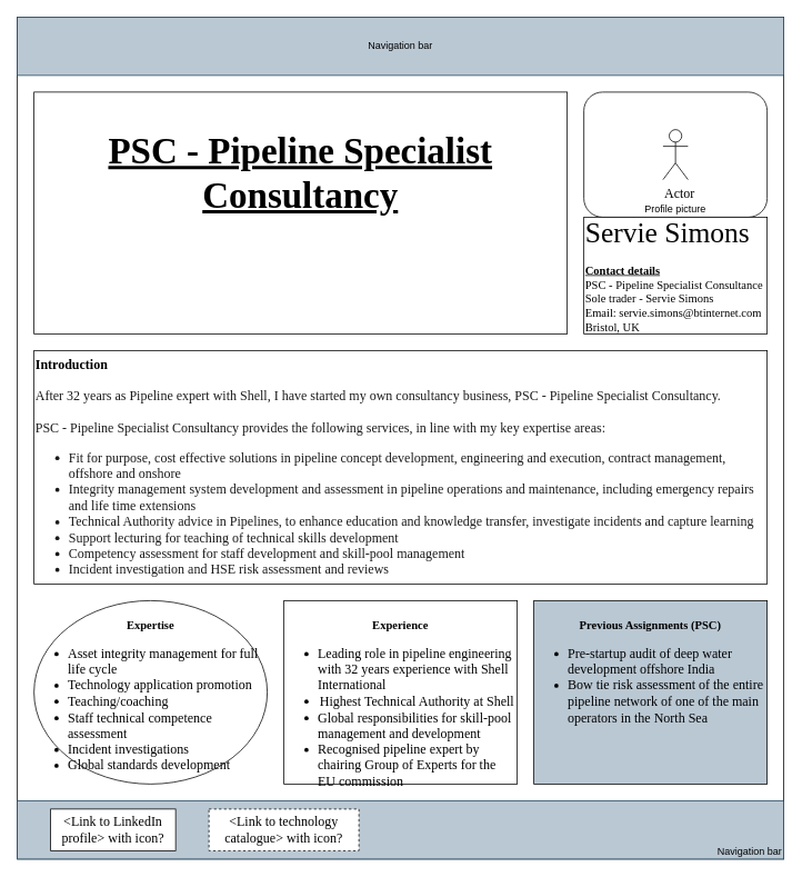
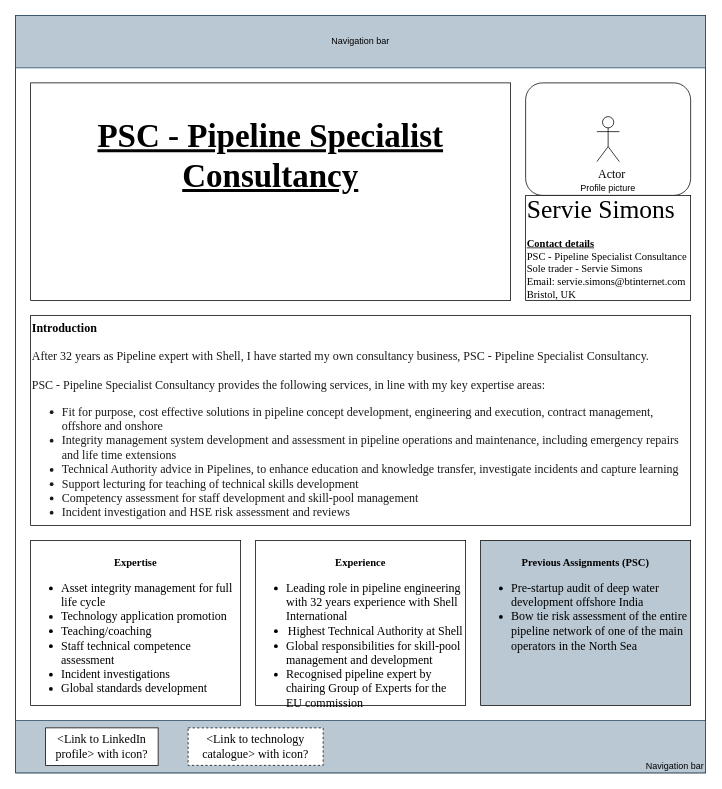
  <mxCell id="0" />
  <mxCell id="1" parent="0" />
  <mxCell id="2" value="" style="rounded=0;whiteSpace=wrap;html=1;imageWidth=920;imageHeight=1080;" vertex="1" parent="1"><mxGeometry y="20" width="920" height="1010" as="geometry" x="20" /></mxCell>
  <mxCell id="3" value="Profile picture" style="rounded=1;whiteSpace=wrap;html=1;align=center;verticalAlign=bottom;" vertex="1" parent="1"><mxGeometry x="700" y="110" width="220" height="150" as="geometry" /></mxCell>
  <mxCell id="4" value="Navigation bar" style="rounded=0;whiteSpace=wrap;html=1;fillColor=#bac8d3;strokeColor=#23445d;" vertex="1" parent="1"><mxGeometry y="20" width="920" height="70" as="geometry" x="20" /></mxCell>
  <mxCell id="5" value="&lt;font style=&quot;font-size: 44px&quot;&gt;&lt;u style=&quot;font-weight: bold&quot;&gt;PSC - Pipeline Specialist Consultancy&lt;/u&gt;&lt;br&gt;&lt;br&gt;&lt;/font&gt;&lt;blockquote style=&quot;margin: 0 0 0 40px ; border: none ; padding: 0px&quot;&gt;&lt;font style=&quot;font-size: 34px&quot;&gt;&lt;div style=&quot;text-align: left&quot;&gt;&lt;br&gt;&lt;/div&gt;&lt;/font&gt;&lt;/blockquote&gt;" style="rounded=0;whiteSpace=wrap;html=1;fontFamily=Times New Roman;" vertex="1" parent="1"><mxGeometry x="40" y="110" width="640" height="290" as="geometry" /></mxCell>
  <mxCell id="6" value="&lt;h3 style=&quot;font-family: &amp;#34;times new roman&amp;#34;&quot;&gt;Experience&lt;/h3&gt;&lt;ul style=&quot;font-family: &amp;#34;times new roman&amp;#34; ; font-size: medium&quot;&gt;&lt;li style=&quot;text-align: left&quot;&gt;&lt;span&gt;Leading role in pipeline engineering with 32 years experience with Shell International&amp;nbsp;&lt;/span&gt;&lt;br&gt;&lt;/li&gt;&lt;li&gt;Highest Technical Authority at Shell&lt;/li&gt;&lt;li style=&quot;text-align: left&quot;&gt;Global responsibilities for skill-pool management and development&lt;/li&gt;&lt;li style=&quot;text-align: left&quot;&gt;Recognised pipeline expert by chairing Group of Experts for the EU commission&lt;/li&gt;&lt;/ul&gt;" style="rounded=0;whiteSpace=wrap;html=1;verticalAlign=top;" vertex="1" parent="1"><mxGeometry x="340" y="720" width="280" height="220" as="geometry" /></mxCell>
  <mxCell id="7" value="&lt;h3 style=&quot;font-family: &amp;#34;times new roman&amp;#34;&quot;&gt;Previous Assignments (PSC)&lt;/h3&gt;&lt;div&gt;&lt;ul style=&quot;font-family: &amp;#34;times new roman&amp;#34; ; font-size: medium&quot;&gt;&lt;li style=&quot;text-align: left&quot;&gt;Pre-startup audit of deep water development offshore India&lt;/li&gt;&lt;li style=&quot;text-align: left&quot;&gt;Bow tie risk assessment of the entire pipeline network of one of the main operators in the North Sea&lt;/li&gt;&lt;/ul&gt;&lt;/div&gt;" style="rounded=0;whiteSpace=wrap;html=1;verticalAlign=top;fillColor=#bac8d3;" vertex="1" parent="1"><mxGeometry x="640" y="720" width="280" height="220" as="geometry" /></mxCell>
- <mxCell id="8" value="&lt;h3 style=&quot;font-family: &amp;#34;times new roman&amp;#34;&quot;&gt;Expertise&lt;/h3&gt;&lt;ul style=&quot;font-family: &amp;#34;times new roman&amp;#34; ; font-size: medium&quot;&gt;&lt;li style=&quot;text-align: left&quot;&gt;Asset integrity management for full life cycle&lt;/li&gt;&lt;li style=&quot;text-align: left&quot;&gt;Technology application promotion&lt;/li&gt;&lt;li style=&quot;text-align: left&quot;&gt;Teaching/coaching&lt;/li&gt;&lt;li style=&quot;text-align: left&quot;&gt;Staff technical competence assessment&lt;/li&gt;&lt;li style=&quot;text-align: left&quot;&gt;Incident investigations&lt;/li&gt;&lt;li style=&quot;text-align: left&quot;&gt;Global standards development&lt;/li&gt;&lt;/ul&gt;" style="ellipse;whiteSpace=wrap;html=1;verticalAlign=top;" vertex="1" parent="1"><mxGeometry x="40" y="720" width="280" height="220" as="geometry" /></mxCell>
+ <mxCell id="8" value="&lt;h3 style=&quot;font-family: &amp;#34;times new roman&amp;#34;&quot;&gt;Expertise&lt;/h3&gt;&lt;ul style=&quot;font-family: &amp;#34;times new roman&amp;#34; ; font-size: medium&quot;&gt;&lt;li style=&quot;text-align: left&quot;&gt;Asset integrity management for full life cycle&lt;/li&gt;&lt;li style=&quot;text-align: left&quot;&gt;Technology application promotion&lt;/li&gt;&lt;li style=&quot;text-align: left&quot;&gt;Teaching/coaching&lt;/li&gt;&lt;li style=&quot;text-align: left&quot;&gt;Staff technical competence assessment&lt;/li&gt;&lt;li style=&quot;text-align: left&quot;&gt;Incident investigations&lt;/li&gt;&lt;li style=&quot;text-align: left&quot;&gt;Global standards development&lt;/li&gt;&lt;/ul&gt;" style="rounded=0;whiteSpace=wrap;html=1;verticalAlign=top;" vertex="1" parent="1"><mxGeometry x="40" y="720" width="280" height="220" as="geometry" /></mxCell>
  <mxCell id="9" value="Navigation bar" style="rounded=0;whiteSpace=wrap;html=1;align=right;verticalAlign=bottom;fillColor=#bac8d3;strokeColor=#23445d;" vertex="1" parent="1"><mxGeometry y="960" width="920" height="70" as="geometry" x="20" /></mxCell>
  <mxCell id="10" value="&lt;font style=&quot;font-size: 16px&quot;&gt;Introduction&lt;br&gt;&lt;span style=&quot;font-weight: 400&quot;&gt;&lt;br&gt;&lt;/span&gt;&lt;span class=&quot;lt-line-clamp__raw-line&quot; style=&quot;box-sizing: inherit ; margin: 0px ; padding: 0px ; border: 0px ; vertical-align: baseline ; background: rgb(255 , 255 , 255) ; outline: 0px ; color: rgba(0 , 0 , 0 , 0.9) ; font-weight: 400&quot;&gt;After 32 years as Pipeline expert with Shell, I have started my own consultancy business, PSC - Pipeline Specialist Consultancy.&amp;nbsp;&lt;br&gt;&lt;br&gt;PSC - Pipeline Specialist Consultancy provides the following services, in line with my key expertise areas:&lt;br&gt;&lt;ul&gt;&lt;li&gt;&lt;font style=&quot;font-size: 16px&quot;&gt;&lt;span class=&quot;lt-line-clamp__raw-line&quot; style=&quot;box-sizing: inherit ; margin: 0px ; padding: 0px ; border: 0px ; vertical-align: baseline ; background: rgb(255 , 255 , 255) ; outline: 0px ; color: rgba(0 , 0 , 0 , 0.9) ; font-weight: 400&quot;&gt;Fit for purpose, cost effective solutions in pipeline concept development, engineering and execution, contract management, offshore and onshore&lt;/span&gt;&lt;/font&gt;&lt;/li&gt;&lt;li&gt;&lt;font style=&quot;font-size: 16px&quot;&gt;&lt;span class=&quot;lt-line-clamp__raw-line&quot; style=&quot;box-sizing: inherit ; margin: 0px ; padding: 0px ; border: 0px ; vertical-align: baseline ; background: rgb(255 , 255 , 255) ; outline: 0px ; color: rgba(0 , 0 , 0 , 0.9) ; font-weight: 400&quot;&gt;Integrity management system development and assessment in pipeline operations and maintenance, including emergency repairs and life time extensions&lt;/span&gt;&lt;/font&gt;&lt;/li&gt;&lt;li&gt;&lt;font style=&quot;font-size: 16px&quot;&gt;&lt;span class=&quot;lt-line-clamp__raw-line&quot; style=&quot;box-sizing: inherit ; margin: 0px ; padding: 0px ; border: 0px ; vertical-align: baseline ; background: rgb(255 , 255 , 255) ; outline: 0px ; color: rgba(0 , 0 , 0 , 0.9) ; font-weight: 400&quot;&gt;Technical Authority advice in Pipelines, to enhance education and knowledge transfer, investigate incidents and capture learning&lt;/span&gt;&lt;/font&gt;&lt;/li&gt;&lt;li&gt;&lt;font style=&quot;font-size: 16px&quot;&gt;&lt;span class=&quot;lt-line-clamp__raw-line&quot; style=&quot;box-sizing: inherit ; margin: 0px ; padding: 0px ; border: 0px ; vertical-align: baseline ; background: rgb(255 , 255 , 255) ; outline: 0px ; color: rgba(0 , 0 , 0 , 0.9) ; font-weight: 400&quot;&gt;Support lecturing for teaching of technical skills development&lt;/span&gt;&lt;/font&gt;&lt;/li&gt;&lt;li&gt;Competency assessment for staff development and skill-pool management&lt;/li&gt;&lt;li&gt;Incident investigation and HSE risk assessment and reviews&lt;/li&gt;&lt;/ul&gt;&lt;/span&gt;&lt;/font&gt;" style="rounded=0;whiteSpace=wrap;html=1;horizontal=1;verticalAlign=top;fontFamily=Times New Roman;fontSize=16;fontStyle=1;align=left;" vertex="1" parent="1"><mxGeometry x="40" y="420" width="880" height="280" as="geometry" /></mxCell>
  <mxCell id="11" value="Actor" style="shape=umlActor;verticalLabelPosition=bottom;labelBackgroundColor=#ffffff;verticalAlign=top;html=1;outlineConnect=0;fontFamily=Times New Roman;fontSize=16;align=left;" vertex="1" parent="1"><mxGeometry x="795" y="155" width="30" height="60" as="geometry" /></mxCell>
  <mxCell id="12" value="&amp;lt;Link to technology catalogue&amp;gt; with icon?" style="rounded=0;whiteSpace=wrap;html=1;fontFamily=Times New Roman;fontSize=16;align=center;dashed=1;" vertex="1" parent="1"><mxGeometry x="250" y="970" width="180" height="50" as="geometry" /></mxCell>
  <mxCell id="13" value="&amp;lt;Link to LinkedIn profile&amp;gt; with icon?" style="rounded=0;whiteSpace=wrap;html=1;fontFamily=Times New Roman;fontSize=16;align=center;" vertex="1" parent="1"><mxGeometry x="60" y="970" width="150" height="50" as="geometry" /></mxCell>
  <mxCell id="14" value="&lt;span style=&quot;font-size: 34px&quot;&gt;Servie Simons&lt;/span&gt;&lt;b style=&quot;font-size: 14px&quot;&gt;&lt;u style=&quot;font-size: 14px&quot;&gt;&lt;br&gt;&lt;br&gt;Contact details&lt;/u&gt;&lt;/b&gt;&lt;br style=&quot;font-size: 14px&quot;&gt;PSC - Pipeline Specialist Consultance&lt;br style=&quot;font-size: 14px&quot;&gt;Sole trader - Servie Simons&lt;br style=&quot;font-size: 14px&quot;&gt;&lt;font style=&quot;font-size: 14px&quot;&gt;Email: servie.simons@btinternet.com&lt;/font&gt;&amp;nbsp;&lt;br style=&quot;font-size: 14px&quot;&gt;Bristol, UK" style="rounded=0;whiteSpace=wrap;html=1;fontFamily=Times New Roman;fontSize=14;align=left;" vertex="1" parent="1"><mxGeometry x="700" y="260" width="220" height="140" as="geometry" /></mxCell>
